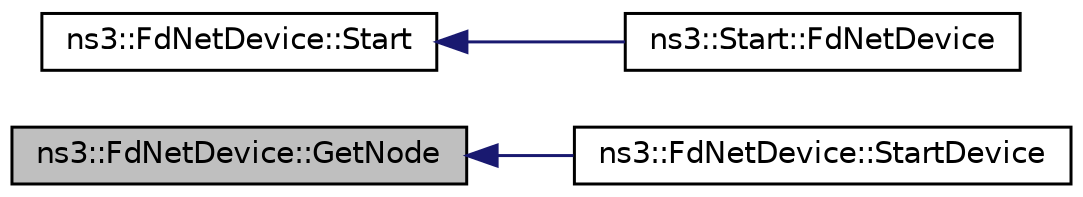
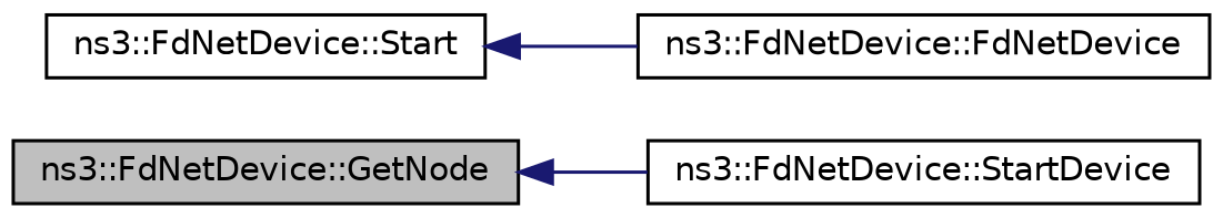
  digraph {
    rankdir=LR
    node [color=black fillcolor=white fontname=Helvetica fontsize=10 shape=record style=filled]
    edge [color=midnightblue dir=back fontname=Helvetica fontsize=10 labelfontname=Helvetica labelfontsize=10 style=solid]
    n1 [fillcolor=grey75 fontcolor=black height=0.2 label="ns3::FdNetDevice::GetNode" width=0.4]
    n2 [height=0.2 label="ns3::FdNetDevice::StartDevice" width=0.4]
    n3 [height=0.2 label="ns3::FdNetDevice::Start" width=0.4]
-   n4 [height=0.2 label="ns3::Start::FdNetDevice" width=0.4]
+   n4 [height=0.2 label="ns3::FdNetDevice::FdNetDevice" width=0.4]
    n1 -> n2
    n3 -> n4
  }
